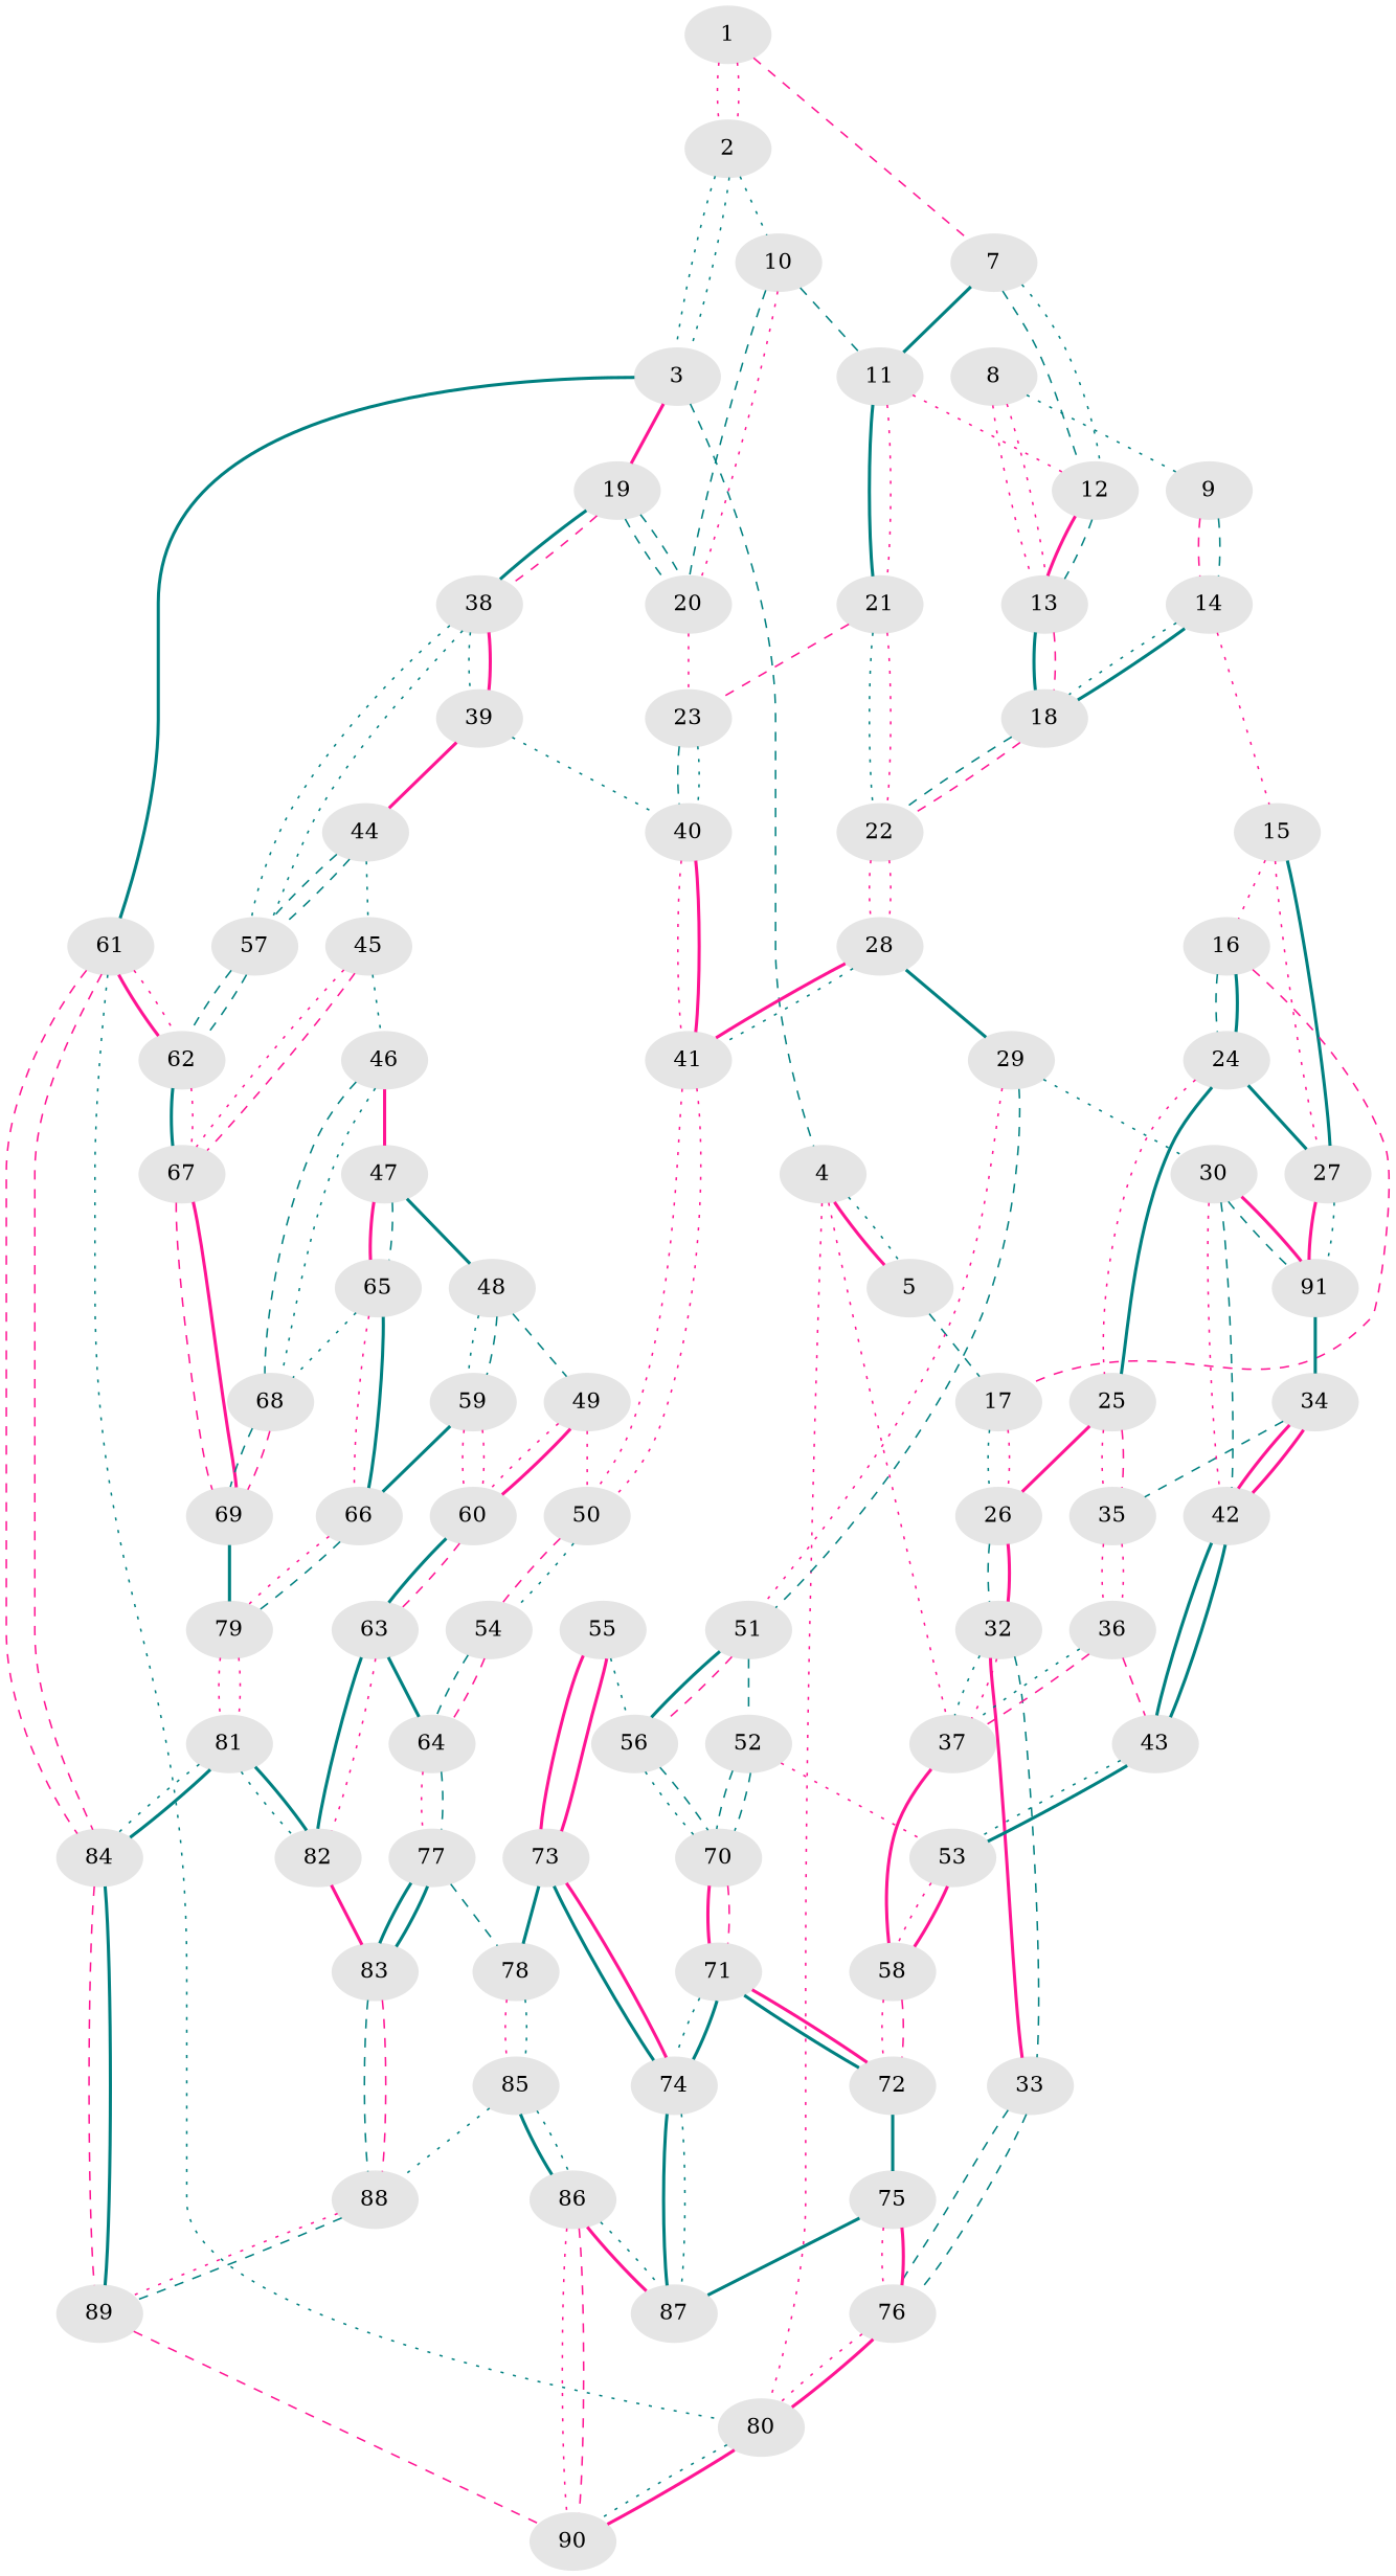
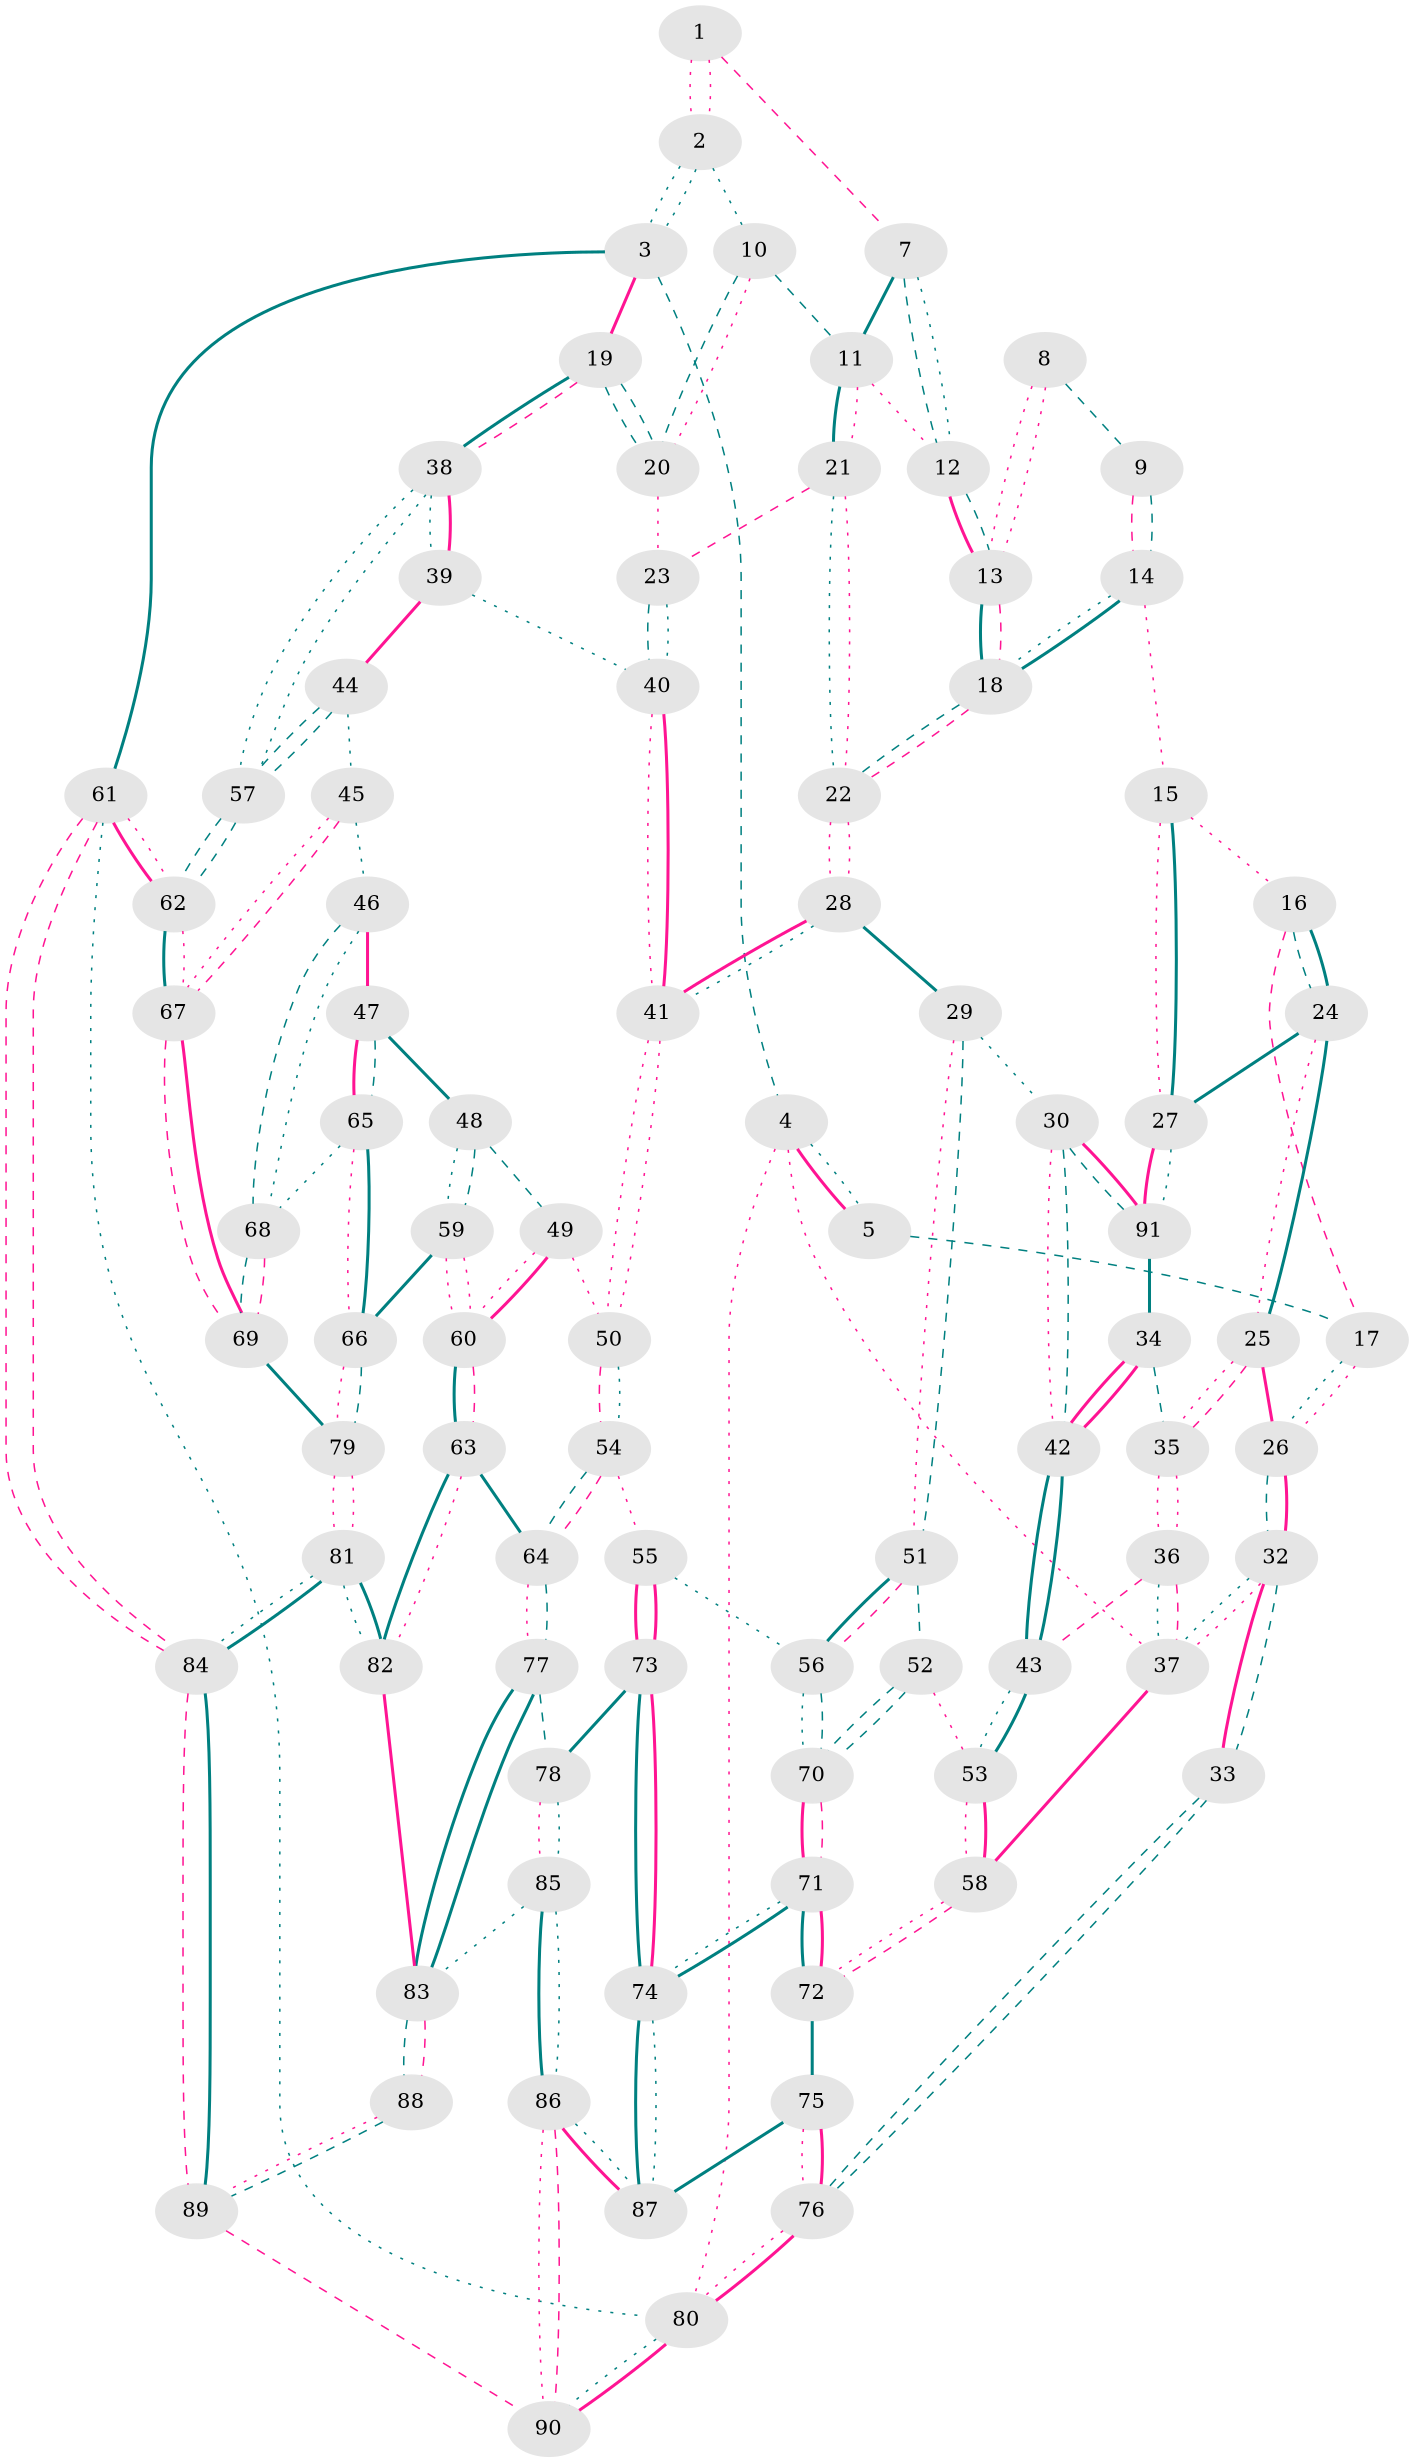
  graph {
    node [color=gray90 style=filled]
    edge [color=teal style=dotted]
    1
    2
    7
    3
    10
    12
    11
    4
    19
    61
    20
    5
    80
    37
    38
    62
    84
    17
    33
    76
    90
    26
    9
    14
    8
    13
    18
    15
    21
    23
    22
    16
    27
    24
    n35 [label=91]
    25
    32
    28
    39
    57
    40
    29
    41
    35
    36
    34
    30
    51
    50
    42
    52
    56
    43
    58
    53
    72
    44
    45
    54
    46
    67
    47
    68
    69
    48
    65
    49
    59
    66
    60
    63
    55
    64
    70
    71
    73
    77
    74
    78
    75
    79
    82
    89
    83
    81
    87
    85
    88
    86
    1 -- 2 [color=deeppink]
    1 -- 2 [color=deeppink]
    1 -- 7 [color=deeppink style=dashed]
    2 -- 3
    2 -- 3
    2 -- 10
    7 -- 12 [style=dashed]
    7 -- 12
    7 -- 11 [style=bold]
    3 -- 4 [style=dashed]
    3 -- 19 [color=deeppink style=bold]
    3 -- 61 [style=bold]
    10 -- 11 [style=dashed]
    10 -- 20 [style=dashed]
    10 -- 20 [color=deeppink]
    12 -- 13 [color=deeppink style=bold]
    12 -- 13 [style=dashed]
    11 -- 12 [color=deeppink]
    11 -- 21 [style=bold]
    11 -- 21 [color=deeppink]
    4 -- 5 [color=deeppink style=bold]
    4 -- 5
    4 -- 80 [color=deeppink]
    4 -- 37 [color=deeppink]
    19 -- 20 [style=dashed]
    19 -- 20 [style=dashed]
    19 -- 38 [style=bold]
    19 -- 38 [color=deeppink style=dashed]
    61 -- 80
    61 -- 62 [color=deeppink style=bold]
    61 -- 62 [color=deeppink]
    61 -- 84 [color=deeppink style=dashed]
    61 -- 84 [color=deeppink style=dashed]
    20 -- 23 [color=deeppink]
    5 -- 17 [style=dashed]
    80 -- 90
    80 -- 90 [color=deeppink style=bold]
    37 -- 58 [color=deeppink style=bold]
    38 -- 39
    38 -- 39 [color=deeppink style=bold]
    38 -- 57
    38 -- 57
    62 -- 67 [style=bold]
    62 -- 67 [color=deeppink]
    84 -- 89 [color=deeppink style=dashed]
    84 -- 89 [style=bold]
    17 -- 26
    17 -- 26 [color=deeppink]
    33 -- 76 [style=dashed]
    33 -- 76 [style=dashed]
    76 -- 80 [color=deeppink]
    76 -- 80 [color=deeppink style=bold]
    26 -- 32 [style=dashed]
    26 -- 32 [color=deeppink style=bold]
    9 -- 14 [color=deeppink style=dashed]
    9 -- 14 [style=dashed]
    14 -- 18
    14 -- 18 [style=bold]
    14 -- 15 [color=deeppink]
-   8 -- 9
+   8 -- 9 [style=dashed]
    8 -- 13 [color=deeppink]
    8 -- 13 [color=deeppink]
    13 -- 18 [style=bold]
    13 -- 18 [color=deeppink style=dashed]
    18 -- 22 [style=dashed]
    18 -- 22 [color=deeppink style=dashed]
    15 -- 16 [color=deeppink]
    15 -- 27 [color=deeppink]
    15 -- 27 [style=bold]
    21 -- 23 [color=deeppink style=dashed]
    21 -- 22
    21 -- 22 [color=deeppink]
    23 -- 40 [style=dashed]
    23 -- 40
    22 -- 28 [color=deeppink]
    22 -- 28 [color=deeppink]
    16 -- 17 [color=deeppink style=dashed]
    16 -- 24 [style=dashed]
    16 -- 24 [style=bold]
    27 -- n35 [color=deeppink style=bold]
    27 -- n35
    24 -- 27 [style=bold]
    24 -- 25 [color=deeppink]
    24 -- 25 [style=bold]
    n35 -- 34 [style=bold]
    25 -- 26 [color=deeppink style=bold]
    25 -- 35 [color=deeppink]
    25 -- 35 [color=deeppink style=dashed]
    32 -- 37
    32 -- 37 [color=deeppink]
    32 -- 33 [color=deeppink style=bold]
    32 -- 33 [style=dashed]
    28 -- 29 [style=bold]
    28 -- 41 [color=deeppink style=bold]
    28 -- 41
    39 -- 40
    39 -- 44 [color=deeppink style=bold]
    57 -- 62 [style=dashed]
    57 -- 62 [style=dashed]
    40 -- 41 [color=deeppink]
    40 -- 41 [color=deeppink style=bold]
    29 -- 30
    29 -- 51 [color=deeppink]
    29 -- 51 [style=dashed]
    41 -- 50 [color=deeppink]
    41 -- 50 [color=deeppink]
    35 -- 36 [color=deeppink]
    35 -- 36 [color=deeppink]
    36 -- 37
    36 -- 37 [color=deeppink style=dashed]
    36 -- 43 [color=deeppink style=dashed]
    34 -- 35 [style=dashed]
    34 -- 42 [color=deeppink style=bold]
    34 -- 42 [color=deeppink style=bold]
    30 -- n35 [style=dashed]
    30 -- n35 [color=deeppink style=bold]
    30 -- 42 [color=deeppink]
    30 -- 42 [style=dashed]
    51 -- 52 [style=dashed]
    51 -- 56 [style=bold]
    51 -- 56 [color=deeppink style=dashed]
    50 -- 54 [color=deeppink style=dashed]
    50 -- 54
    42 -- 43 [style=bold]
    42 -- 43 [style=bold]
    52 -- 53 [color=deeppink]
    52 -- 70 [style=dashed]
    52 -- 70 [style=dashed]
    56 -- 70
    56 -- 70 [style=dashed]
    43 -- 53
    43 -- 53 [style=bold]
    58 -- 72 [color=deeppink]
    58 -- 72 [color=deeppink style=dashed]
    53 -- 58 [color=deeppink]
    53 -- 58 [color=deeppink style=bold]
    72 -- 75 [style=bold]
    44 -- 57 [style=dashed]
    44 -- 57 [style=dashed]
    44 -- 45
    45 -- 46
    45 -- 67 [color=deeppink]
    45 -- 67 [color=deeppink style=dashed]
+   54 -- 55 [color=deeppink]
    54 -- 64 [style=dashed]
    54 -- 64 [color=deeppink style=dashed]
    46 -- 47 [color=deeppink style=bold]
    46 -- 68 [style=dashed]
    46 -- 68
    67 -- 69 [color=deeppink style=dashed]
    67 -- 69 [color=deeppink style=bold]
    47 -- 48 [style=bold]
    47 -- 65 [color=deeppink style=bold]
    47 -- 65 [style=dashed]
    68 -- 69 [style=dashed]
    68 -- 69 [color=deeppink style=dashed]
    69 -- 79 [style=bold]
    48 -- 49 [style=dashed]
    48 -- 59
    48 -- 59 [style=dashed]
    65 -- 68
    65 -- 66 [color=deeppink]
    65 -- 66 [style=bold]
    49 -- 50 [color=deeppink]
    49 -- 60 [color=deeppink]
    49 -- 60 [color=deeppink style=bold]
    59 -- 66 [style=bold]
    59 -- 60 [color=deeppink]
    59 -- 60 [color=deeppink]
    66 -- 79 [color=deeppink]
    66 -- 79 [style=dashed]
    60 -- 63 [style=bold]
    60 -- 63 [color=deeppink style=dashed]
    63 -- 64 [style=bold]
    63 -- 82 [style=bold]
    63 -- 82 [color=deeppink]
    55 -- 56
    55 -- 73 [color=deeppink style=bold]
    55 -- 73 [color=deeppink style=bold]
    64 -- 77 [color=deeppink]
    64 -- 77 [style=dashed]
    70 -- 71 [color=deeppink style=bold]
    70 -- 71 [color=deeppink style=dashed]
    71 -- 72 [style=bold]
    71 -- 72 [color=deeppink style=bold]
    71 -- 74
    71 -- 74 [style=bold]
    73 -- 74 [style=bold]
    73 -- 74 [color=deeppink style=bold]
    73 -- 78 [style=bold]
    77 -- 78 [style=dashed]
    77 -- 83 [style=bold]
    77 -- 83 [style=bold]
    74 -- 87 [style=bold]
    74 -- 87
    78 -- 85 [color=deeppink]
    78 -- 85
    75 -- 76 [color=deeppink]
    75 -- 76 [color=deeppink style=bold]
    75 -- 87 [style=bold]
    79 -- 81 [color=deeppink]
    79 -- 81 [color=deeppink]
    82 -- 83 [color=deeppink style=bold]
    89 -- 90 [color=deeppink style=dashed]
    83 -- 88 [style=dashed]
    83 -- 88 [color=deeppink style=dashed]
    81 -- 84
    81 -- 84 [style=bold]
    81 -- 82
    81 -- 82 [style=bold]
-   85 -- 88
+   85 -- 83
    85 -- 86 [style=bold]
    85 -- 86
    88 -- 89 [color=deeppink]
    88 -- 89 [style=dashed]
    86 -- 90 [color=deeppink]
    86 -- 90 [color=deeppink style=dashed]
    86 -- 87 [color=deeppink style=bold]
    86 -- 87
  }
